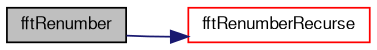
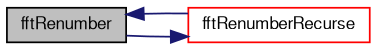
  digraph {
    rankdir=LR
    node [fontname=FreeSans fontsize=10 shape=record]
    edge [color=midnightblue fontname=FreeSans fontsize=10 labelfontname=FreeSans labelfontsize=10 style=solid]
    n1 [color=black fillcolor=grey75 fontcolor=black height=0.2 label=fftRenumber style=filled width=0.4]
    n2 [color=red height=0.2 label=fftRenumberRecurse width=0.4]
    n1 -> n2
+   n2 -> n1
  }
